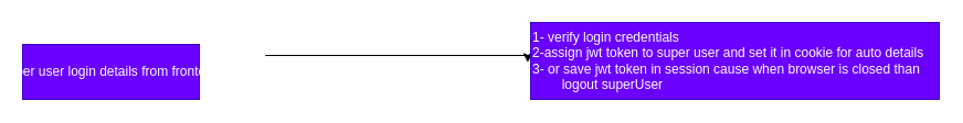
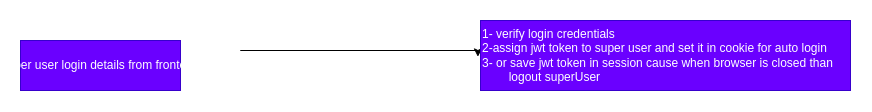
  <mxCell id="0" />
  <mxCell id="1" parent="0" />
  <mxCell id="2" value="" style="edgeStyle=orthogonalEdgeStyle;rounded=0;orthogonalLoop=1;jettySize=auto;html=1;entryX=-0.007;entryY=0.52;entryDx=0;entryDy=0;entryPerimeter=0;" parent="1" target="4" edge="1"><mxGeometry relative="1" as="geometry"><mxPoint x="310" y="55" as="targetPoint" /><mxPoint x="410" y="50" as="sourcePoint" /><Array as="points"><mxPoint x="240" y="50" /><mxPoint x="240" y="50" /></Array></mxGeometry></mxCell>
  <mxCell id="3" value="super user login details from frontend" style="text;html=1;resizable=0;autosize=1;align=center;verticalAlign=middle;points=[];fillColor=#6a00ff;strokeColor=#3700CC;rounded=0;fontColor=#ffffff;" parent="1" vertex="1"><mxGeometry x="20" y="40" width="160" height="50" as="geometry" /></mxCell>
- <mxCell id="4" value="1- verify login credentials&lt;br&gt;2-assign jwt token to super user and set it in cookie for auto details&lt;br&gt;3- or save jwt token in session cause when browser is closed than&lt;br&gt;&lt;span style=&quot;white-space: pre;&quot;&gt;&#09;&lt;/span&gt;logout superUser" style="text;html=1;resizable=0;autosize=1;align=left;verticalAlign=middle;points=[];fillColor=#6a00ff;strokeColor=#3700CC;rounded=0;fontColor=#ffffff;" parent="1" vertex="1"><mxGeometry x="480" y="20" width="370" height="70" as="geometry" /></mxCell>
+ <mxCell id="4" value="1- verify login credentials&lt;br&gt;2-assign jwt token to super user and set it in cookie for auto login&lt;br&gt;3- or save jwt token in session cause when browser is closed than&lt;br&gt;&lt;span style=&quot;white-space: pre;&quot;&gt;&#09;&lt;/span&gt;logout superUser" style="text;html=1;resizable=0;autosize=1;align=left;verticalAlign=middle;points=[];fillColor=#6a00ff;strokeColor=#3700CC;rounded=0;fontColor=#ffffff;" parent="1" vertex="1"><mxGeometry x="480" y="20" width="370" height="70" as="geometry" /></mxCell>
